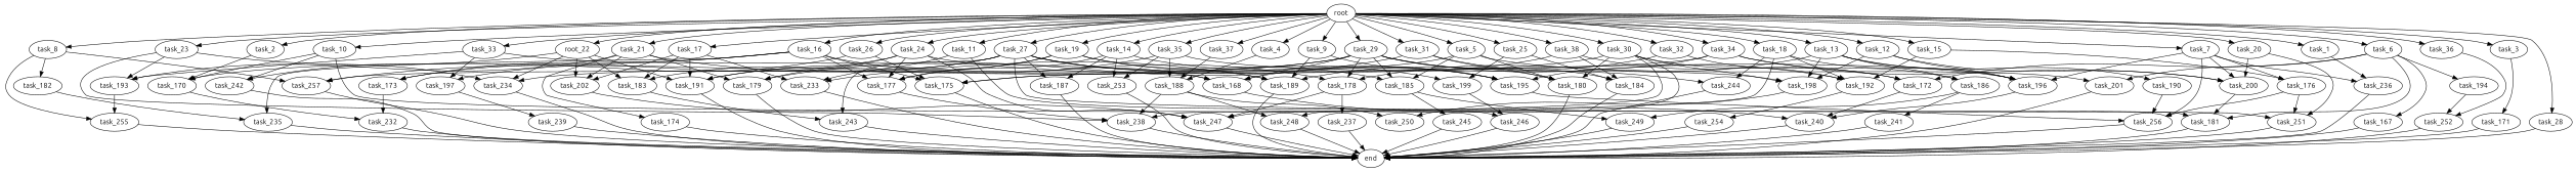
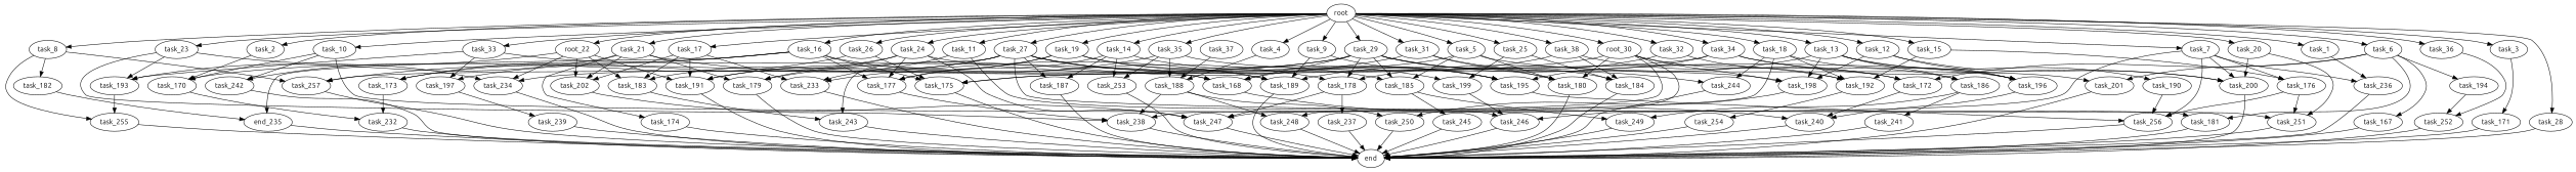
  digraph {
    fontname=Ubuntu
    node [fontname=Ubuntu]
    edge [fontname=Ubuntu]
    task_8
    task_255
    task_182
    task_257
    end
-   task_235
+   task_235 [label=end_235]
    task_239
    task_173
    task_232
    task_189
    task_17
    task_233
    task_183
    task_191
    task_202
    task_243
    task_247
    task_32
    task_192
    task_254
    task_242
    task_35
    task_188
    task_253
    task_198
    task_248
    task_250
    task_238
    task_26
    task_175
    task_15
    task_176
    task_251
    task_256
    task_252
    task_167
    task_33
    task_193
    task_197
    task_168
    task_240
    task_186
    task_241
    task_249
    task_181
    task_13
    task_178
    task_196
    task_190
    task_237
-   task_30
+   task_30 [label=root_30]
    task_180
    task_172
    task_5
    task_201
    task_185
    task_245
    task_200
    task_6
    task_194
    task_7
    task_236
    task_246
    n64 [label=root_22]
    task_234
    task_3
    task_171
    task_179
    task_187
    root
    task_12
    task_21
    task_18
    task_31
    task_9
    task_1
    task_28
    task_29
    task_34
    task_10
    task_2
    task_38
    task_16
    task_14
    task_24
    task_19
    task_36
    task_25
    task_4
    task_27
    task_23
    task_37
    task_11
    task_20
    task_174
    task_244
    task_195
    task_184
    task_170
    task_177
    task_199
    task_8 -> task_255
    task_8 -> task_182
    task_8 -> task_257
    task_255 -> end
    task_182 -> task_235
    task_257 -> end
    task_235 -> end
    task_239 -> end
    task_173 -> task_232
    task_232 -> end
    task_189 -> end
    task_17 -> task_233
    task_17 -> task_183
    task_17 -> task_191
    task_17 -> task_202
    task_233 -> end
    task_183 -> task_243
    task_191 -> end
    task_202 -> task_247
    task_243 -> end
    task_247 -> end
    task_32 -> task_189
    task_32 -> task_192
    task_192 -> task_254
    task_254 -> end
    task_242 -> end
    task_35 -> task_191
    task_35 -> task_188
    task_35 -> task_253
    task_35 -> task_198
    task_188 -> task_248
    task_188 -> task_250
    task_188 -> task_238
    task_253 -> end
    task_198 -> task_250
    task_248 -> end
+   task_250 -> end
    task_238 -> end
    task_26 -> task_173
    task_26 -> task_175
    task_175 -> end
    task_15 -> task_192
    task_15 -> task_176
    task_176 -> task_251
    task_176 -> task_256
    task_251 -> end
    task_256 -> end
    task_252 -> end
    task_167 -> end
    task_33 -> task_193
    task_33 -> task_197
    task_33 -> task_168
    task_193 -> task_255
    task_197 -> task_239
    task_168 -> task_240
    task_240 -> end
    task_186 -> task_241
    task_186 -> task_249
    task_241 -> end
    task_249 -> end
    task_181 -> end
    task_13 -> task_198
    task_13 -> task_186
    task_13 -> task_178
    task_13 -> task_196
    task_13 -> task_190
    task_178 -> task_247
    task_178 -> task_237
    task_196 -> task_240
    task_190 -> task_256
    task_237 -> end
    task_30 -> task_247
    task_30 -> task_198
    task_30 -> task_248
    task_30 -> task_175
    task_30 -> task_180
    task_30 -> task_172
    task_180 -> end
    task_172 -> task_240
    task_5 -> task_175
    task_5 -> task_180
    task_5 -> task_201
    task_5 -> task_185
    task_201 -> end
    task_185 -> task_249
    task_185 -> task_245
    task_245 -> end
-   task_200 -> task_181
+   task_200 -> end
    task_6 -> task_167
    task_6 -> task_181
    task_6 -> task_172
    task_6 -> task_201
    task_6 -> task_194
    task_194 -> task_252
    task_7 -> task_176
    task_7 -> task_256
    task_7 -> task_200
    task_7 -> task_236
-   task_7 -> task_196
+   task_7 -> task_246
    task_236 -> end
    task_246 -> end
    n64 -> task_183
    n64 -> task_191
    n64 -> task_202
    n64 -> task_242
    n64 -> task_234
    task_234 -> end
    task_3 -> task_171
    task_171 -> end
    task_179 -> end
    task_187 -> end
    root -> task_8
    root -> task_17
    root -> task_32
    root -> task_35
    root -> task_26
    root -> task_15
    root -> task_33
    root -> task_13
    root -> task_30
    root -> task_5
    root -> task_6
    root -> task_7
    root -> n64
    root -> task_3
    root -> task_12
    root -> task_21
    root -> task_18
    root -> task_31
    root -> task_9
    root -> task_1
    root -> task_28
    root -> task_29
    root -> task_34
    root -> task_10
    root -> task_2
    root -> task_38
    root -> task_16
    root -> task_14
    root -> task_24
    root -> task_19
    root -> task_36
    root -> task_25
    root -> task_4
    root -> task_27
    root -> task_23
-   root -> task_37
    root -> task_11
    root -> task_20
    task_12 -> task_198
    task_12 -> task_196
    task_12 -> task_200
    task_21 -> task_189
    task_21 -> task_202
    task_21 -> task_193
    task_21 -> task_179
    task_21 -> task_174
    task_18 -> task_192
    task_18 -> task_238
    task_18 -> task_196
    task_18 -> task_244
    task_31 -> task_180
    task_31 -> task_179
    task_31 -> task_244
    task_9 -> task_189
    task_9 -> task_195
    task_1 -> task_236
    task_28 -> end
    task_29 -> task_192
    task_29 -> task_168
    task_29 -> task_178
    task_29 -> task_180
    task_29 -> task_185
    task_29 -> task_234
    task_29 -> task_184
    task_29 -> task_170
    task_34 -> task_257
    task_34 -> task_186
    task_34 -> task_200
    task_34 -> task_195
    task_10 -> task_242
    task_10 -> task_181
    task_10 -> task_170
    task_2 -> task_170
    task_38 -> task_168
    task_38 -> task_172
    task_38 -> task_184
    task_16 -> task_257
    task_16 -> task_235
    task_16 -> task_173
    task_16 -> task_175
    task_16 -> task_178
    task_16 -> task_177
    task_14 -> task_253
    task_14 -> task_187
    task_14 -> task_195
    task_14 -> task_177
    task_24 -> task_247
    task_24 -> task_197
    task_24 -> task_196
    task_24 -> task_179
    task_24 -> task_177
    task_19 -> task_189
    task_19 -> task_233
    task_19 -> task_195
    task_19 -> task_177
    task_36 -> task_252
    task_25 -> task_184
    task_25 -> task_199
    task_4 -> task_188
    task_27 -> task_183
    task_27 -> task_191
    task_27 -> task_243
    task_27 -> task_251
    task_27 -> task_168
    task_27 -> task_185
    task_27 -> task_187
    task_27 -> task_199
    task_23 -> task_238
    task_23 -> task_193
    task_23 -> task_234
    task_37 -> task_188
    task_11 -> task_233
    task_11 -> task_246
    task_20 -> task_251
    task_20 -> task_200
    task_174 -> end
    task_244 -> end
    task_195 -> task_256
    task_184 -> end
    task_170 -> task_232
    task_177 -> task_238
    task_199 -> task_246
  }
